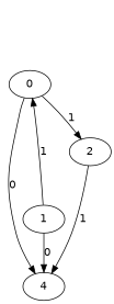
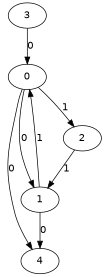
  digraph {
    fontname="DejaVu Sans"
    node [fontname="DejaVu Sans"]
    edge [fontname="DejaVu Sans"]
    0
    1
    2
    4
+   3
+   0 -> 1 [label=0]
    0 -> 2 [label=1]
    0 -> 4 [label=0]
    1 -> 0 [label=1]
    1 -> 4 [label=0]
-   2 -> 4 [label=1]
+   2 -> 1 [label=1]
+   3 -> 0 [label=0]
  }
